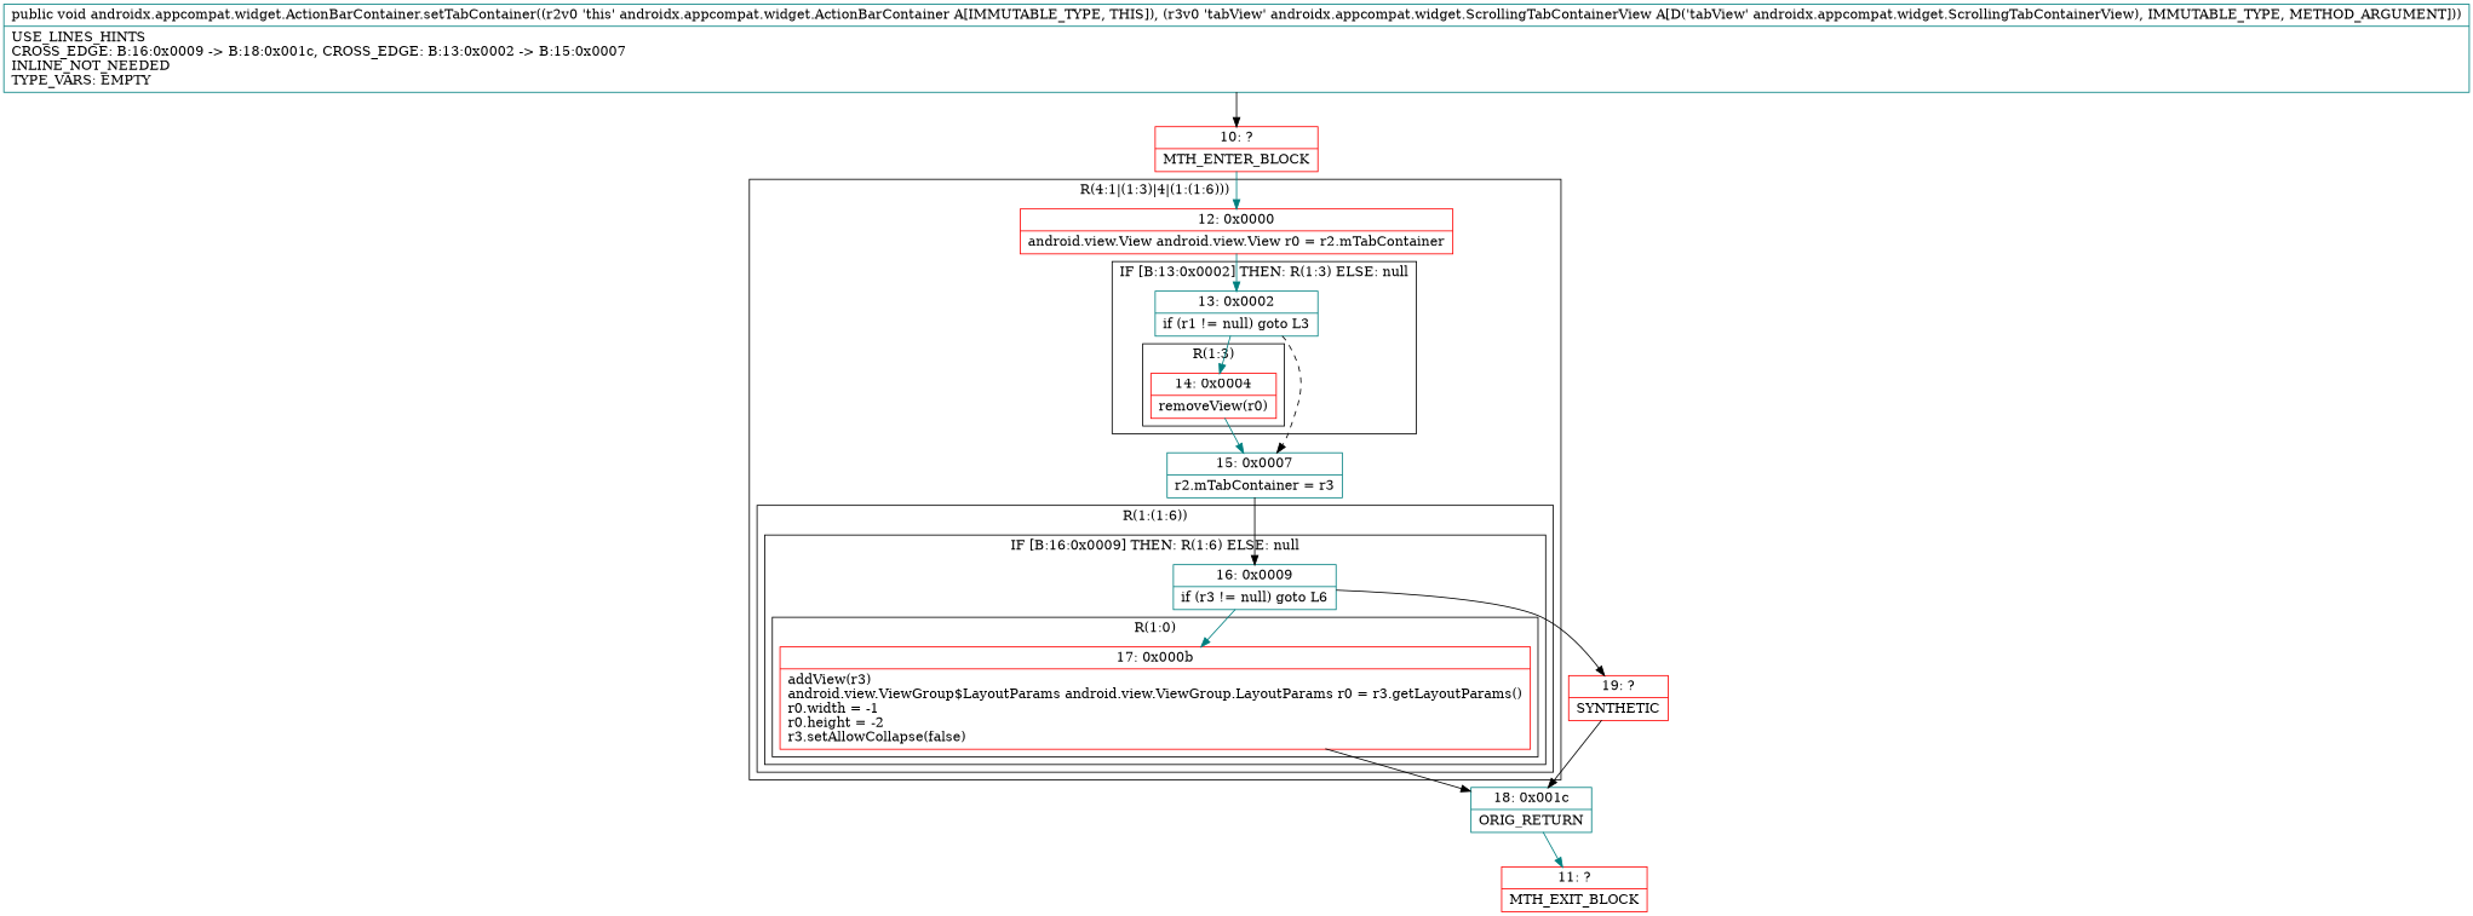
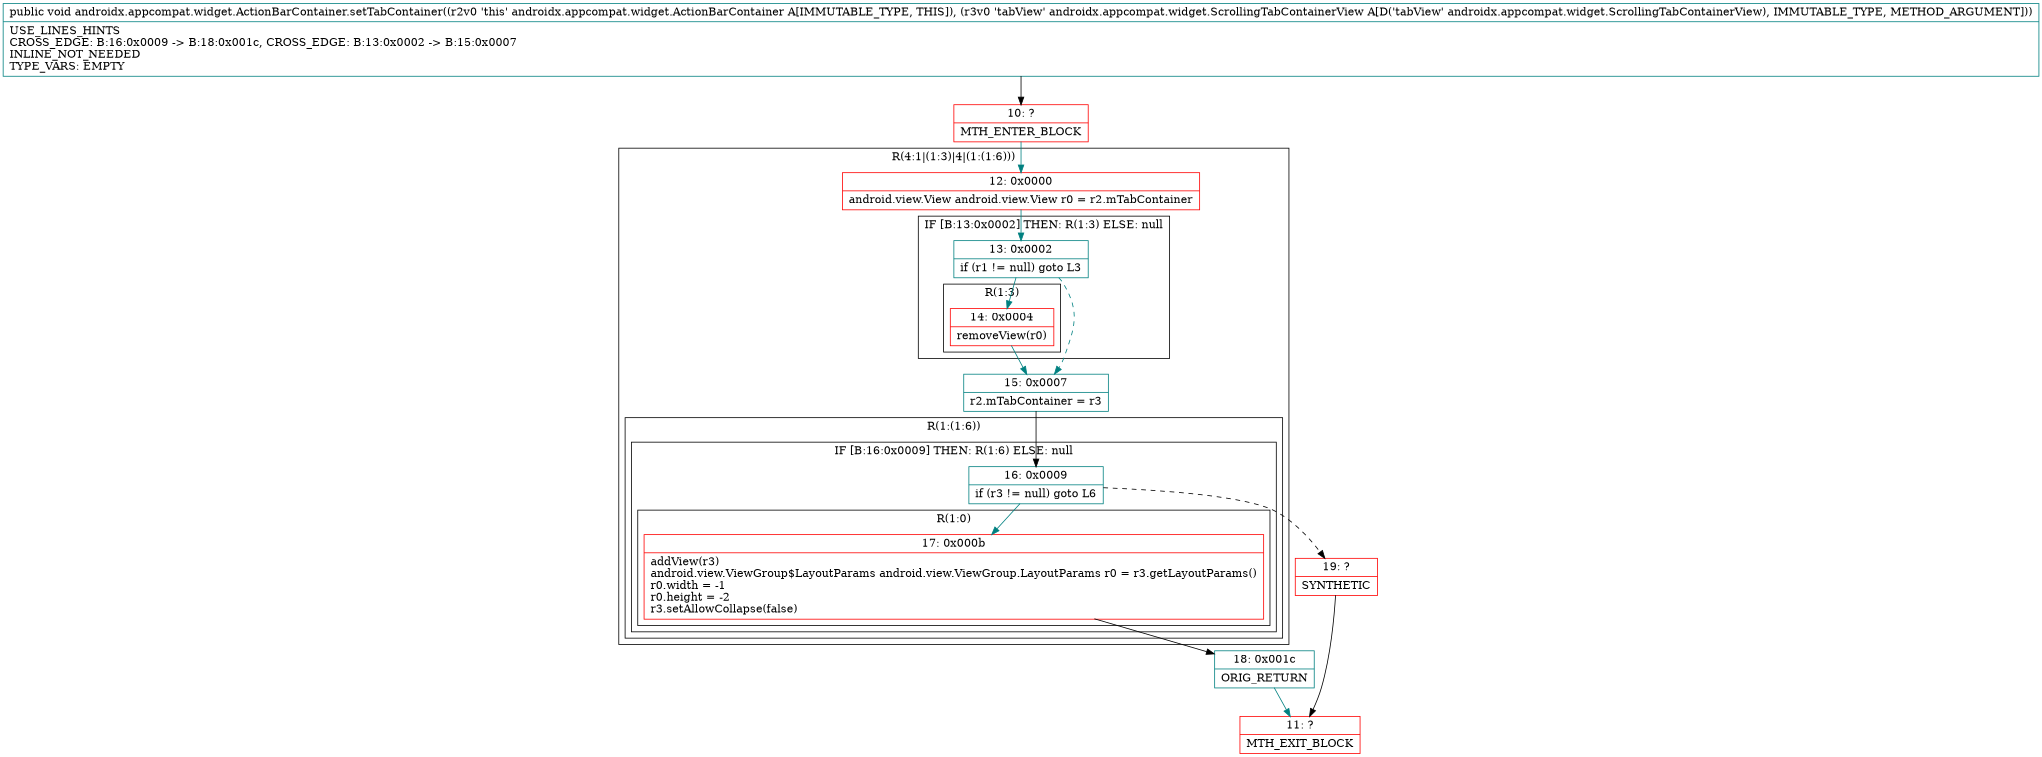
  digraph {
    node [color=red shape=record]
    edge [color=teal]
    n1 [label="{14\:\ 0x0004|removeView(r0)\l}"]
    n2 [color=teal label="{13\:\ 0x0002|if (r1 != null) goto L3\l}"]
    n3 [label="{17\:\ 0x000b|addView(r3)\landroid.view.ViewGroup$LayoutParams android.view.ViewGroup.LayoutParams r0 = r3.getLayoutParams()\lr0.width = \-1\lr0.height = \-2\lr3.setAllowCollapse(false)\l}"]
    n4 [color=teal label="{16\:\ 0x0009|if (r3 != null) goto L6\l}"]
    n5 [label="{12\:\ 0x0000|android.view.View android.view.View r0 = r2.mTabContainer\l}"]
    n6 [color=teal label="{15\:\ 0x0007|r2.mTabContainer = r3\l}"]
    n7 [color=teal label="{18\:\ 0x001c|ORIG_RETURN\l}"]
    n8 [label="{19\:\ ?|SYNTHETIC\l}"]
    n9 [label="{11\:\ ?|MTH_EXIT_BLOCK\l}"]
    n10 [label="{10\:\ ?|MTH_ENTER_BLOCK\l}"]
    n11 [color=teal label="{public void androidx.appcompat.widget.ActionBarContainer.setTabContainer((r2v0 'this' androidx.appcompat.widget.ActionBarContainer A[IMMUTABLE_TYPE, THIS]), (r3v0 'tabView' androidx.appcompat.widget.ScrollingTabContainerView A[D('tabView' androidx.appcompat.widget.ScrollingTabContainerView), IMMUTABLE_TYPE, METHOD_ARGUMENT]))  | USE_LINES_HINTS\lCROSS_EDGE: B:16:0x0009 \-\> B:18:0x001c, CROSS_EDGE: B:13:0x0002 \-\> B:15:0x0007\lINLINE_NOT_NEEDED\lTYPE_VARS: EMPTY\l}"]
    subgraph cluster_1 {
      label="R(4:1|(1:3)|4|(1:(1:6)))"
      n5
      n6
      subgraph cluster_2 {
        label="IF [B:13:0x0002] THEN: R(1:3) ELSE: null"
        n2
        subgraph cluster_3 {
          label="R(1:3)"
          n1
        }
      }
      subgraph cluster_4 {
        label="R(1:(1:6))"
        subgraph cluster_5 {
          label="IF [B:16:0x0009] THEN: R(1:6) ELSE: null"
          n4
          subgraph cluster_6 {
            label="R(1:0)"
            n3
          }
        }
      }
    }
    n1 -> n6
    n2 -> n1
-   n2 -> n6 [color=black style=dashed]
+   n2 -> n6 [style=dashed]
    n3 -> n7 [color=black]
    n4 -> n3
-   n4 -> n8 [color=black style=solid]
+   n4 -> n8 [color=black style=dashed]
    n5 -> n2
    n6 -> n4 [color=black]
    n7 -> n9
-   n8 -> n7 [color=black]
+   n8 -> n9 [color=black]
    n10 -> n5
    n11 -> n10 [color=black]
  }
